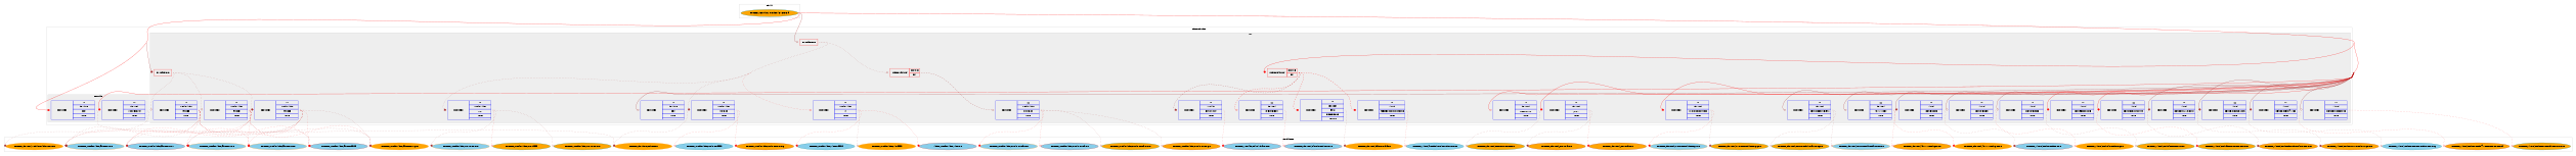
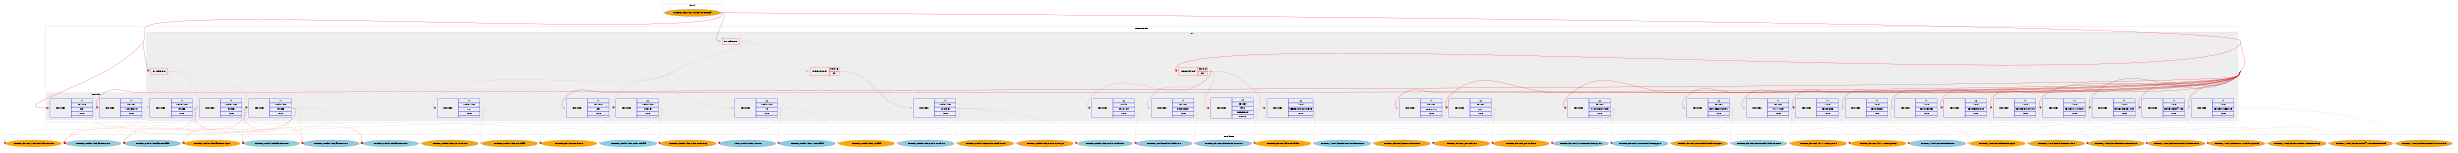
  digraph {
    compound=true
    concentrate=true
    fontname=Helvetica
    fontsize=10
    newrank=true
    rankdir=TB
    ranksep=1.5
    node [color=blue fontname=Helvetica fontsize=10 style=filled]
    edge [arrowhead=box color=brown headport=w style=dotted tailport=e weight=100]
    n1 [color=teal fillcolor=orange label="portage://net-misc/youtube-viewer-3.5.9" width=4]
    n2 [label=<<TABLE BORDER="0" CELLBORDER="1" CELLSPACING="0" CELLPADDING="4" WIDTH="220"><TR><TD ROWSPAN="6" CELLPADDING="30">pack_dep</TD></TR><TR><TD WIDTH="110">no</TD></TR><TR><TD>dev-lang</TD></TR><TR><TD>perl</TD></TR><TR><TD>none</TD></TR><TR><TD></TD></TR></TABLE>> shape=none style=""]
    n3 [label=<<TABLE BORDER="0" CELLBORDER="1" CELLSPACING="0" CELLPADDING="4" WIDTH="220"><TR><TD ROWSPAN="6" CELLPADDING="30">pack_dep</TD></TR><TR><TD WIDTH="110">no</TD></TR><TR><TD>dev-perl</TD></TR><TR><TD>Module-Build</TD></TR><TR><TD>none</TD></TR><TR><TD></TD></TR></TABLE>> shape=none style=""]
    n4 [label=<<TABLE BORDER="0" CELLBORDER="1" CELLSPACING="0" CELLPADDING="4" WIDTH="220"><TR><TD ROWSPAN="6" CELLPADDING="30">pack_dep</TD></TR><TR><TD WIDTH="110">no</TD></TR><TR><TD>media-video</TD></TR><TR><TD>ffmpeg</TD></TR><TR><TD>none</TD></TR><TR><TD></TD></TR></TABLE>> shape=none style=""]
    n5 [label=<<TABLE BORDER="0" CELLBORDER="1" CELLSPACING="0" CELLPADDING="4" WIDTH="220"><TR><TD ROWSPAN="6" CELLPADDING="30">pack_dep</TD></TR><TR><TD WIDTH="110">no</TD></TR><TR><TD>media-video</TD></TR><TR><TD>ffmpeg</TD></TR><TR><TD>none</TD></TR><TR><TD></TD></TR></TABLE>> shape=none style=""]
    n6 [label=<<TABLE BORDER="0" CELLBORDER="1" CELLSPACING="0" CELLPADDING="4" WIDTH="220"><TR><TD ROWSPAN="6" CELLPADDING="30">pack_dep</TD></TR><TR><TD WIDTH="110">no</TD></TR><TR><TD>media-video</TD></TR><TR><TD>ffmpeg</TD></TR><TR><TD>none</TD></TR><TR><TD></TD></TR></TABLE>> shape=none style=""]
    n7 [color=red label=<<TABLE BORDER="0" CELLBORDER="1" CELLSPACING="0" CELLPADDING="4"><TR><TD CELLPADDING="10">any_of_group</TD></TR></TABLE>> shape=none style=""]
    n8 [label=<<TABLE BORDER="0" CELLBORDER="1" CELLSPACING="0" CELLPADDING="4" WIDTH="220"><TR><TD ROWSPAN="6" CELLPADDING="30">pack_dep</TD></TR><TR><TD WIDTH="110">no</TD></TR><TR><TD>media-video</TD></TR><TR><TD>mpv</TD></TR><TR><TD>none</TD></TR><TR><TD></TD></TR></TABLE>> shape=none style=""]
    n9 [label=<<TABLE BORDER="0" CELLBORDER="1" CELLSPACING="0" CELLPADDING="4" WIDTH="220"><TR><TD ROWSPAN="6" CELLPADDING="30">pack_dep</TD></TR><TR><TD WIDTH="110">no</TD></TR><TR><TD>media-video</TD></TR><TR><TD>mplayer</TD></TR><TR><TD>none</TD></TR><TR><TD></TD></TR></TABLE>> shape=none style=""]
    n10 [label=<<TABLE BORDER="0" CELLBORDER="1" CELLSPACING="0" CELLPADDING="4" WIDTH="220"><TR><TD ROWSPAN="6" CELLPADDING="30">pack_dep</TD></TR><TR><TD WIDTH="110">no</TD></TR><TR><TD>media-video</TD></TR><TR><TD>vlc</TD></TR><TR><TD>none</TD></TR><TR><TD></TD></TR></TABLE>> shape=none style=""]
    n11 [label=<<TABLE BORDER="0" CELLBORDER="1" CELLSPACING="0" CELLPADDING="4" WIDTH="220"><TR><TD ROWSPAN="6" CELLPADDING="30">pack_dep</TD></TR><TR><TD WIDTH="110">no</TD></TR><TR><TD>media-video</TD></TR><TR><TD>smplayer</TD></TR><TR><TD>none</TD></TR><TR><TD></TD></TR></TABLE>> shape=none style=""]
    n12 [color=red label=<<TABLE BORDER="0" CELLBORDER="1" CELLSPACING="0" CELLPADDING="4"><TR><TD ROWSPAN="3" CELLPADDING="10">use_conditional</TD></TR><TR><TD>positive</TD></TR><TR><TD>gtk</TD></TR></TABLE>> shape=none style=""]
    n13 [color=red label=<<TABLE BORDER="0" CELLBORDER="1" CELLSPACING="0" CELLPADDING="4"><TR><TD CELLPADDING="10">any_of_group</TD></TR></TABLE>> shape=none style=""]
    n14 [label=<<TABLE BORDER="0" CELLBORDER="1" CELLSPACING="0" CELLPADDING="4" WIDTH="220"><TR><TD ROWSPAN="6" CELLPADDING="30">pack_dep</TD></TR><TR><TD WIDTH="110">no</TD></TR><TR><TD>dev-perl</TD></TR><TR><TD>File-ShareDir</TD></TR><TR><TD>none</TD></TR><TR><TD></TD></TR></TABLE>> shape=none style=""]
    n15 [label=<<TABLE BORDER="0" CELLBORDER="1" CELLSPACING="0" CELLPADDING="4" WIDTH="220"><TR><TD ROWSPAN="6" CELLPADDING="30">pack_dep</TD></TR><TR><TD WIDTH="110">no</TD></TR><TR><TD>dev-perl</TD></TR><TR><TD>Gtk2</TD></TR><TR><TD>greaterequal</TD></TR><TR><TD>1.244.0</TD></TR></TABLE>> shape=none style=""]
    n16 [label=<<TABLE BORDER="0" CELLBORDER="1" CELLSPACING="0" CELLPADDING="4" WIDTH="220"><TR><TD ROWSPAN="6" CELLPADDING="30">pack_dep</TD></TR><TR><TD WIDTH="110">no</TD></TR><TR><TD>virtual</TD></TR><TR><TD>freedesktop-icon-theme</TD></TR><TR><TD>none</TD></TR><TR><TD></TD></TR></TABLE>> shape=none style=""]
    n17 [label=<<TABLE BORDER="0" CELLBORDER="1" CELLSPACING="0" CELLPADDING="4" WIDTH="220"><TR><TD ROWSPAN="6" CELLPADDING="30">pack_dep</TD></TR><TR><TD WIDTH="110">no</TD></TR><TR><TD>x11-libs</TD></TR><TR><TD>gdk-pixbuf</TD></TR><TR><TD>none</TD></TR><TR><TD></TD></TR></TABLE>> shape=none style=""]
    n18 [color=red label=<<TABLE BORDER="0" CELLBORDER="1" CELLSPACING="0" CELLPADDING="4"><TR><TD ROWSPAN="3" CELLPADDING="10">use_conditional</TD></TR><TR><TD>positive</TD></TR><TR><TD>gtk</TD></TR></TABLE>> shape=none style=""]
    n19 [label=<<TABLE BORDER="0" CELLBORDER="1" CELLSPACING="0" CELLPADDING="4" WIDTH="220"><TR><TD ROWSPAN="6" CELLPADDING="30">pack_dep</TD></TR><TR><TD WIDTH="110">no</TD></TR><TR><TD>virtual</TD></TR><TR><TD>perl-Term-ReadLine</TD></TR><TR><TD>none</TD></TR><TR><TD></TD></TR></TABLE>> shape=none style=""]
    n20 [label=<<TABLE BORDER="0" CELLBORDER="1" CELLSPACING="0" CELLPADDING="4" WIDTH="220"><TR><TD ROWSPAN="6" CELLPADDING="30">pack_dep</TD></TR><TR><TD WIDTH="110">no</TD></TR><TR><TD>dev-lang</TD></TR><TR><TD>perl</TD></TR><TR><TD>none</TD></TR><TR><TD></TD></TR></TABLE>> shape=none style=""]
    n21 [label=<<TABLE BORDER="0" CELLBORDER="1" CELLSPACING="0" CELLPADDING="4" WIDTH="220"><TR><TD ROWSPAN="6" CELLPADDING="30">pack_dep</TD></TR><TR><TD WIDTH="110">no</TD></TR><TR><TD>dev-perl</TD></TR><TR><TD>Data-Dump</TD></TR><TR><TD>none</TD></TR><TR><TD></TD></TR></TABLE>> shape=none style=""]
    n22 [label=<<TABLE BORDER="0" CELLBORDER="1" CELLSPACING="0" CELLPADDING="4" WIDTH="220"><TR><TD ROWSPAN="6" CELLPADDING="30">pack_dep</TD></TR><TR><TD WIDTH="110">no</TD></TR><TR><TD>dev-perl</TD></TR><TR><TD>JSON</TD></TR><TR><TD>none</TD></TR><TR><TD></TD></TR></TABLE>> shape=none style=""]
    n23 [label=<<TABLE BORDER="0" CELLBORDER="1" CELLSPACING="0" CELLPADDING="4" WIDTH="220"><TR><TD ROWSPAN="6" CELLPADDING="30">pack_dep</TD></TR><TR><TD WIDTH="110">no</TD></TR><TR><TD>dev-perl</TD></TR><TR><TD>LWP-Protocol-https</TD></TR><TR><TD>none</TD></TR><TR><TD></TD></TR></TABLE>> shape=none style=""]
    n24 [label=<<TABLE BORDER="0" CELLBORDER="1" CELLSPACING="0" CELLPADDING="4" WIDTH="220"><TR><TD ROWSPAN="6" CELLPADDING="30">pack_dep</TD></TR><TR><TD WIDTH="110">no</TD></TR><TR><TD>dev-perl</TD></TR><TR><TD>Term-ReadLine-Gnu</TD></TR><TR><TD>none</TD></TR><TR><TD></TD></TR></TABLE>> shape=none style=""]
    n25 [label=<<TABLE BORDER="0" CELLBORDER="1" CELLSPACING="0" CELLPADDING="4" WIDTH="220"><TR><TD ROWSPAN="6" CELLPADDING="30">pack_dep</TD></TR><TR><TD WIDTH="110">no</TD></TR><TR><TD>dev-perl</TD></TR><TR><TD>libwww-perl</TD></TR><TR><TD>none</TD></TR><TR><TD></TD></TR></TABLE>> shape=none style=""]
    n26 [label=<<TABLE BORDER="0" CELLBORDER="1" CELLSPACING="0" CELLPADDING="4" WIDTH="220"><TR><TD ROWSPAN="6" CELLPADDING="30">pack_dep</TD></TR><TR><TD WIDTH="110">no</TD></TR><TR><TD>virtual</TD></TR><TR><TD>perl-Encode</TD></TR><TR><TD>none</TD></TR><TR><TD></TD></TR></TABLE>> shape=none style=""]
    n27 [label=<<TABLE BORDER="0" CELLBORDER="1" CELLSPACING="0" CELLPADDING="4" WIDTH="220"><TR><TD ROWSPAN="6" CELLPADDING="30">pack_dep</TD></TR><TR><TD WIDTH="110">no</TD></TR><TR><TD>virtual</TD></TR><TR><TD>perl-File-Path</TD></TR><TR><TD>none</TD></TR><TR><TD></TD></TR></TABLE>> shape=none style=""]
    n28 [label=<<TABLE BORDER="0" CELLBORDER="1" CELLSPACING="0" CELLPADDING="4" WIDTH="220"><TR><TD ROWSPAN="6" CELLPADDING="30">pack_dep</TD></TR><TR><TD WIDTH="110">no</TD></TR><TR><TD>virtual</TD></TR><TR><TD>perl-File-Spec</TD></TR><TR><TD>none</TD></TR><TR><TD></TD></TR></TABLE>> shape=none style=""]
    n29 [label=<<TABLE BORDER="0" CELLBORDER="1" CELLSPACING="0" CELLPADDING="4" WIDTH="220"><TR><TD ROWSPAN="6" CELLPADDING="30">pack_dep</TD></TR><TR><TD WIDTH="110">no</TD></TR><TR><TD>virtual</TD></TR><TR><TD>perl-Getopt-Long</TD></TR><TR><TD>none</TD></TR><TR><TD></TD></TR></TABLE>> shape=none style=""]
    n30 [label=<<TABLE BORDER="0" CELLBORDER="1" CELLSPACING="0" CELLPADDING="4" WIDTH="220"><TR><TD ROWSPAN="6" CELLPADDING="30">pack_dep</TD></TR><TR><TD WIDTH="110">no</TD></TR><TR><TD>virtual</TD></TR><TR><TD>perl-Scalar-List-Utils</TD></TR><TR><TD>none</TD></TR><TR><TD></TD></TR></TABLE>> shape=none style=""]
    n31 [label=<<TABLE BORDER="0" CELLBORDER="1" CELLSPACING="0" CELLPADDING="4" WIDTH="220"><TR><TD ROWSPAN="6" CELLPADDING="30">pack_dep</TD></TR><TR><TD WIDTH="110">no</TD></TR><TR><TD>virtual</TD></TR><TR><TD>perl-Term-ANSIColor</TD></TR><TR><TD>none</TD></TR><TR><TD></TD></TR></TABLE>> shape=none style=""]
    n32 [label=<<TABLE BORDER="0" CELLBORDER="1" CELLSPACING="0" CELLPADDING="4" WIDTH="220"><TR><TD ROWSPAN="6" CELLPADDING="30">pack_dep</TD></TR><TR><TD WIDTH="110">no</TD></TR><TR><TD>virtual</TD></TR><TR><TD>perl-Text-ParseWords</TD></TR><TR><TD>none</TD></TR><TR><TD></TD></TR></TABLE>> shape=none style=""]
    n33 [label=<<TABLE BORDER="0" CELLBORDER="1" CELLSPACING="0" CELLPADDING="4" WIDTH="220"><TR><TD ROWSPAN="6" CELLPADDING="30">pack_dep</TD></TR><TR><TD WIDTH="110">no</TD></TR><TR><TD>virtual</TD></TR><TR><TD>perl-Text-Tabs+Wrap</TD></TR><TR><TD>none</TD></TR><TR><TD></TD></TR></TABLE>> shape=none style=""]
    n34 [color=brown fillcolor=skyblue label="portage://media-video/ffmpeg-9999" width=4]
    n35 [color=darkorange fillcolor=skyblue label="portage://media-video/ffmpeg-4.2.2" width=4]
    n36 [color=darkorange fillcolor=skyblue label="portage://media-video/ffmpeg-4.2.1" width=4]
    n37 [color=brown fillcolor=skyblue label="portage://media-video/ffmpeg-4.1.4" width=4]
    n38 [color=darkorange fillcolor=skyblue label="portage://media-video/ffmpeg-4.1.3" width=4]
    n39 [color=darkorange fillcolor=orange label="portage://media-video/ffmpeg-3.4.6-r1" width=4]
    n40 [color=darkorange fillcolor=orange label="portage://dev-lang/perl-5.30.1" width=4]
    n41 [color=darkorange fillcolor=orange label="portage://dev-perl/Module-Build-0.422.400" width=4]
    n42 [color=teal fillcolor=orange label="portage://media-video/mpv-9999" width=4]
-   n43 [color=darkorange fillcolor=skyblue label="portage://media-video/mpv-0.32.0-r1" width=4]
    n44 [color=teal fillcolor=orange label="portage://media-video/mpv-0.31.0-r1" width=4]
    n45 [color=teal fillcolor=skyblue label="portage://media-video/mplayer-9999" width=4]
    n46 [color=brown fillcolor=orange label="portage://media-video/mplayer-1.3.0-r6" width=4]
    n47 [color=darkorange fillcolor=orange label="portage://media-video/vlc-9999" width=4]
    n48 [color=teal fillcolor=skyblue label="portage://media-video/vlc-3.0.9999" width=4]
    n49 [color=brown fillcolor=skyblue label="video://media-video/vlc-3.0.8" width=4]
    n50 [color=teal fillcolor=orange label="portage://media-video/smplayer-19.5.0-r1" width=4]
    n51 [color=brown fillcolor=skyblue label="portage://media-video/smplayer-19.5.0" width=4]
    n52 [color=darkorange fillcolor=skyblue label="portage://media-video/smplayer-19.10.2" width=4]
    n53 [color=brown fillcolor=orange label="portage://media-video/smplayer-18.6.0" width=4]
    n54 [color=brown fillcolor=skyblue label="portage://dev-perl/File-ShareDir-1.104.0" width=4]
    n55 [color=darkorange fillcolor=orange label="portage://dev-perl/Gtk2-1.249.920" width=4]
    n56 [color=teal fillcolor=skyblue label="portage://virtual/freedesktop-icon-theme-0-r3" width=4]
    n57 [color=brown fillcolor=skyblue label="portage://x11-libs/gdk-pixbuf-2.40.0" width=4]
    n58 [color=teal fillcolor=orange label="portage://dev-perl/Data-Dump-1.230.0" width=4]
    n59 [color=brown fillcolor=orange label="portage://dev-perl/JSON-2.940.0" width=4]
    n60 [color=brown fillcolor=orange label="portage://dev-perl/JSON-2.900.0" width=4]
    n61 [color=darkorange fillcolor=skyblue label="portage://dev-perl/LWP-Protocol-https-6.70.0" width=4]
-   n62 [color=teal fillcolor=orange label="portage://dev-perl/LWP-Protocol-https-6.60.0" width=4]
+   n62 [color=teal fillcolor=skyblue label="portage://dev-perl/LWP-Protocol-https-6.60.0" width=4]
    n63 [color=teal fillcolor=orange label="portage://dev-perl/Term-ReadLine-Gnu-1.360.0" width=4]
    n64 [color=darkorange fillcolor=skyblue label="portage://dev-perl/Term-ReadLine-Gnu-1.310.0" width=4]
    n65 [color=brown fillcolor=orange label="portage://dev-perl/libwww-perl-6.270.0" width=4]
    n66 [color=darkorange fillcolor=orange label="portage://dev-perl/libwww-perl-6.150.0" width=4]
    n67 [color=brown fillcolor=skyblue label="portage://virtual/perl-Encode-3.10.0" width=4]
-   n68 [color=teal fillcolor=skyblue label="portage://virtual/perl-Text-ParseWords-3.300.0-r6" width=4]
+   n68 [color=teal fillcolor=orange label="portage://virtual/perl-Text-ParseWords-3.300.0-r6" width=4]
    n69 [color=darkorange fillcolor=orange label="portage://virtual/perl-File-Path-2.160.0" width=4]
    n70 [color=teal fillcolor=orange label="portage://virtual/perl-File-Spec-3.700.0" width=4]
    n71 [color=teal fillcolor=orange label="portage://virtual/perl-Getopt-Long-2.500.0-r2" width=4]
    n72 [color=brown fillcolor=orange label="portage://virtual/perl-Scalar-List-Utils-1.500.0-r2" width=4]
    n73 [color=brown fillcolor=orange label="portage://virtual/perl-Term-ANSIColor-4.60.0-r3" width=4]
    n74 [color=teal fillcolor=orange label="portage://virtual/perl-Term-ReadLine-1.170.0-r3" width=4]
    n75 [color=brown fillcolor=orange label="portage://virtual/perl-Text-Tabs+Wrap-2013.52.300-r9" width=4]
    subgraph cluster_1 {
      color=gray
      label=<<i>ebuild</i>>
      rank=same
      n1
    }
    subgraph cluster_2 {
      color=gray
      label=<<i>dependencies</i>>
      subgraph cluster_3 {
        color=gray
        fillcolor="#eeeeee"
        label=<<i>compile</i>>
        style=filled
        subgraph sub_4 {
          color=gray
          fillcolor="#eeeeee"
          label=<<i>compile</i>>
          style=filled
          n2
        }
        subgraph sub_5 {
          color=gray
          fillcolor="#eeeeee"
          label=<<i>compile</i>>
          style=filled
          n3
        }
      }
      subgraph cluster_6 {
        color=gray
        fillcolor="#eeeeee"
        label=<<i>compile and run</i>>
        style=filled
      }
      subgraph cluster_7 {
        color=gray
        fillcolor="#eeeeee"
        label=<<i>run</i>>
        style=filled
        subgraph sub_8 {
          color=gray
          fillcolor="#eeeeee"
          label=<<i>run</i>>
          style=filled
          n7
          subgraph sub_9 {
            color=gray
            fillcolor="#eeeeee"
            label=<<i>run</i>>
            style=filled
            n4
          }
          subgraph sub_10 {
            color=gray
            fillcolor="#eeeeee"
            label=<<i>run</i>>
            style=filled
            n5
          }
          subgraph sub_11 {
            color=gray
            fillcolor="#eeeeee"
            label=<<i>run</i>>
            style=filled
            n6
          }
        }
        subgraph sub_12 {
          color=gray
          fillcolor="#eeeeee"
          label=<<i>run</i>>
          style=filled
          n13
          subgraph sub_13 {
            color=gray
            fillcolor="#eeeeee"
            label=<<i>run</i>>
            style=filled
            n8
          }
          subgraph sub_14 {
            color=gray
            fillcolor="#eeeeee"
            label=<<i>run</i>>
            style=filled
            n9
          }
          subgraph sub_15 {
            color=gray
            fillcolor="#eeeeee"
            label=<<i>run</i>>
            style=filled
            n10
          }
          subgraph sub_16 {
            color=gray
            fillcolor="#eeeeee"
            label=<<i>run</i>>
            style=filled
            n12
            subgraph sub_17 {
              color=gray
              fillcolor="#eeeeee"
              label=<<i>run</i>>
              style=filled
              n11
            }
          }
        }
        subgraph sub_18 {
          color=gray
          fillcolor="#eeeeee"
          label=<<i>run</i>>
          style=filled
          n18
          subgraph sub_19 {
            color=gray
            fillcolor="#eeeeee"
            label=<<i>run</i>>
            style=filled
            n14
          }
          subgraph sub_20 {
            color=gray
            fillcolor="#eeeeee"
            label=<<i>run</i>>
            style=filled
            n15
          }
          subgraph sub_21 {
            color=gray
            fillcolor="#eeeeee"
            label=<<i>run</i>>
            style=filled
            n16
          }
          subgraph sub_22 {
            color=gray
            fillcolor="#eeeeee"
            label=<<i>run</i>>
            style=filled
            n17
          }
        }
        subgraph sub_23 {
          color=gray
          fillcolor="#eeeeee"
          label=<<i>run</i>>
          style=filled
          n19
        }
        subgraph sub_24 {
          color=gray
          fillcolor="#eeeeee"
          label=<<i>run</i>>
          style=filled
          n20
        }
        subgraph sub_25 {
          color=gray
          fillcolor="#eeeeee"
          label=<<i>run</i>>
          style=filled
          n21
        }
        subgraph sub_26 {
          color=gray
          fillcolor="#eeeeee"
          label=<<i>run</i>>
          style=filled
          n22
        }
        subgraph sub_27 {
          color=gray
          fillcolor="#eeeeee"
          label=<<i>run</i>>
          style=filled
          n23
        }
        subgraph sub_28 {
          color=gray
          fillcolor="#eeeeee"
          label=<<i>run</i>>
          style=filled
          n24
        }
        subgraph sub_29 {
          color=gray
          fillcolor="#eeeeee"
          label=<<i>run</i>>
          style=filled
          n25
        }
        subgraph sub_30 {
          color=gray
          fillcolor="#eeeeee"
          label=<<i>run</i>>
          style=filled
          n26
        }
        subgraph sub_31 {
          color=gray
          fillcolor="#eeeeee"
          label=<<i>run</i>>
          style=filled
          n27
        }
        subgraph sub_32 {
          color=gray
          fillcolor="#eeeeee"
          label=<<i>run</i>>
          style=filled
          n28
        }
        subgraph sub_33 {
          color=gray
          fillcolor="#eeeeee"
          label=<<i>run</i>>
          style=filled
          n29
        }
        subgraph sub_34 {
          color=gray
          fillcolor="#eeeeee"
          label=<<i>run</i>>
          style=filled
          n30
        }
        subgraph sub_35 {
          color=gray
          fillcolor="#eeeeee"
          label=<<i>run</i>>
          style=filled
          n31
        }
        subgraph sub_36 {
          color=gray
          fillcolor="#eeeeee"
          label=<<i>run</i>>
          style=filled
          n32
        }
        subgraph sub_37 {
          color=gray
          fillcolor="#eeeeee"
          label=<<i>run</i>>
          style=filled
          n33
        }
      }
    }
    subgraph cluster_38 {
      color=gray
      label=<<i>candidates</i>>
      rank=same
      subgraph sub_39 {
        color=black
        label=<<i>candidates</i>>
        nodesep=1
        rank=same
        n34
        n35
        n36
        n37
        n38
        n39
      }
      subgraph sub_40 {
        color=black
        label=<<i>candidates</i>>
        nodesep=1
        rank=same
        n40
      }
      subgraph sub_41 {
        color=black
        label=<<i>candidates</i>>
        nodesep=1
        rank=same
        n41
      }
      subgraph sub_42 {
        color=black
        label=<<i>candidates</i>>
        nodesep=1
        rank=same
        n34
        n35
        n36
        n37
        n38
        n39
      }
      subgraph sub_43 {
        color=black
        label=<<i>candidates</i>>
        nodesep=1
        rank=same
        n34
        n35
        n36
        n37
        n38
        n39
      }
      subgraph sub_44 {
        color=black
        label=<<i>candidates</i>>
        nodesep=1
        rank=same
        n42
-       n43
        n44
      }
      subgraph sub_45 {
        color=black
        label=<<i>candidates</i>>
        nodesep=1
        rank=same
        n45
        n46
      }
      subgraph sub_46 {
        color=black
        label=<<i>candidates</i>>
        nodesep=1
        rank=same
        n47
        n48
        n49
      }
      subgraph sub_47 {
        color=black
        label=<<i>candidates</i>>
        nodesep=1
        rank=same
        n50
        n51
        n52
        n53
      }
      subgraph sub_48 {
        color=black
        label=<<i>candidates</i>>
        nodesep=1
        rank=same
        n54
      }
      subgraph sub_49 {
        color=black
        label=<<i>candidates</i>>
        nodesep=1
        rank=same
        n55
      }
      subgraph sub_50 {
        color=black
        label=<<i>candidates</i>>
        nodesep=1
        rank=same
        n56
      }
      subgraph sub_51 {
        color=black
        label=<<i>candidates</i>>
        nodesep=1
        rank=same
        n57
      }
      subgraph sub_52 {
        color=black
        label=<<i>candidates</i>>
        nodesep=1
        rank=same
        n40
      }
      subgraph sub_53 {
        color=black
        label=<<i>candidates</i>>
        nodesep=1
        rank=same
        n58
      }
      subgraph sub_54 {
        color=black
        label=<<i>candidates</i>>
        nodesep=1
        rank=same
        n59
        n60
      }
      subgraph sub_55 {
        color=black
        label=<<i>candidates</i>>
        nodesep=1
        rank=same
        n61
        n62
      }
      subgraph sub_56 {
        color=black
        label=<<i>candidates</i>>
        nodesep=1
        rank=same
        n63
        n64
      }
      subgraph sub_57 {
        color=black
        label=<<i>candidates</i>>
        nodesep=1
        rank=same
        n65
        n66
      }
      subgraph sub_58 {
        color=black
        label=<<i>candidates</i>>
        nodesep=1
        rank=same
        n67
      }
      subgraph sub_59 {
        color=black
        label=<<i>candidates</i>>
        nodesep=1
        rank=same
        n68
      }
      subgraph sub_60 {
        color=black
        label=<<i>candidates</i>>
        nodesep=1
        rank=same
        n69
      }
      subgraph sub_61 {
        color=black
        label=<<i>candidates</i>>
        nodesep=1
        rank=same
        n70
      }
      subgraph sub_62 {
        color=black
        label=<<i>candidates</i>>
        nodesep=1
        rank=same
        n71
      }
      subgraph sub_63 {
        color=black
        label=<<i>candidates</i>>
        nodesep=1
        rank=same
        n72
      }
      subgraph sub_64 {
        color=black
        label=<<i>candidates</i>>
        nodesep=1
        rank=same
        n73
      }
      subgraph sub_65 {
        color=black
        label=<<i>candidates</i>>
        nodesep=1
        rank=same
        n74
      }
      subgraph sub_66 {
        color=black
        label=<<i>candidates</i>>
        nodesep=1
        rank=same
        n75
      }
    }
    n1 -> n2 [color=red style=solid weight=20]
    n1 -> n3 [color=red style=solid weight=20]
    n1 -> n7 [style=solid weight=20]
    n1 -> n13 [arrowhead=odot style=solid weight=20]
    n1 -> n18 [color=red style=solid weight=20]
    n1 -> n19 [arrowhead=odot style=solid weight=20]
    n1 -> n20 [arrowhead=odot style=solid weight=20]
    n1 -> n21 [arrowhead=odot color=red style=solid weight=20]
    n1 -> n22 [color=red style=solid weight=20]
    n1 -> n23 [color=red style=solid weight=20]
    n1 -> n24 [arrowhead=odot style=solid weight=20]
    n1 -> n25 [arrowhead=odot style=solid weight=20]
    n1 -> n26 [style=solid weight=20]
    n1 -> n27 [arrowhead=odot style=solid weight=20]
    n1 -> n28 [arrowhead=odot style=solid weight=20]
    n1 -> n29 [color=red style=solid weight=20]
    n1 -> n30 [color=red style=solid weight=20]
    n1 -> n31 [style=solid weight=20]
    n1 -> n32 [style=solid weight=20]
    n1 -> n33 [style=solid weight=20]
    n2 -> n40 [arrowhead=odot]
    n3 -> n41
    n4 -> n34 [arrowhead=odot]
    n4 -> n35 [color=red]
    n4 -> n36
    n4 -> n37 [arrowhead=odot color=red]
    n4 -> n38 [arrowhead=odot color=red]
    n4 -> n39 [arrowhead=odot color=red]
    n5 -> n34 [arrowhead=odot color=red]
    n5 -> n35 [arrowhead=odot color=red]
    n5 -> n36 [color=red]
    n5 -> n37
    n5 -> n38
    n5 -> n39
    n6 -> n34 [color=red]
    n6 -> n35 [color=red]
    n6 -> n36 [arrowhead=odot color=red]
    n6 -> n37 [arrowhead=odot color=red]
    n6 -> n38
    n6 -> n39 [arrowhead=odot]
    n7 -> n4 [arrowhead=odot weight=20]
    n7 -> n5 [weight=20]
    n7 -> n6 [arrowhead=odot weight=20]
    n8 -> n42 [arrowhead=odot color=red]
-   n8 -> n43
    n8 -> n44 [arrowhead=odot]
    n9 -> n45 [arrowhead=odot color=red]
    n9 -> n46 [color=red]
    n10 -> n47 [arrowhead=odot]
    n10 -> n48 [color=red]
    n10 -> n49 [color=red]
    n11 -> n50 [arrowhead=odot]
    n11 -> n51 [arrowhead=odot color=red]
    n11 -> n52 [color=red]
    n11 -> n53 [arrowhead=odot]
    n12 -> n11 [arrowhead=odot style=dashed weight=20]
    n13 -> n8 [weight=20]
    n13 -> n9 [weight=20]
    n13 -> n10 [arrowhead=odot color=red weight=20]
    n13 -> n12 [arrowhead=odot weight=20]
    n14 -> n54 [arrowhead=odot color=red]
    n15 -> n55
    n16 -> n56 [arrowhead=odot color=red]
    n17 -> n57 [color=red]
    n18 -> n14 [arrowhead=odot color=red style=dashed weight=20]
    n18 -> n15 [color=red style=dashed weight=20]
    n18 -> n16 [color=red style=dashed weight=20]
    n18 -> n17 [style=dashed weight=20]
    n19 -> n74 [arrowhead=odot color=red]
    n20 -> n40
    n21 -> n58 [arrowhead=odot]
    n22 -> n59
    n22 -> n60 [color=red]
    n23 -> n61 [color=red]
    n23 -> n62
    n24 -> n63 [arrowhead=odot]
    n24 -> n64 [arrowhead=odot]
    n25 -> n65 [arrowhead=odot color=red]
    n25 -> n66 [color=red]
    n26 -> n67
    n27 -> n69 [arrowhead=odot color=red]
    n28 -> n70 [arrowhead=odot]
    n29 -> n71 [color=red]
    n30 -> n72
    n31 -> n73
    n32 -> n68 [arrowhead=odot]
    n33 -> n75 [arrowhead=odot color=red]
  }
